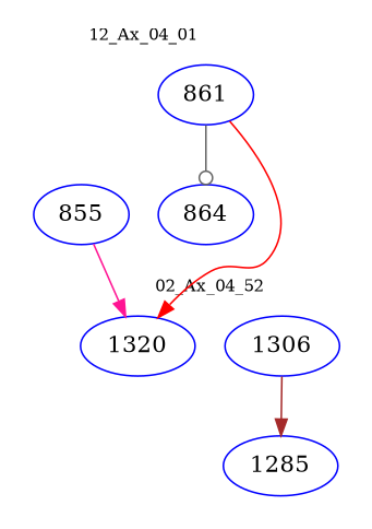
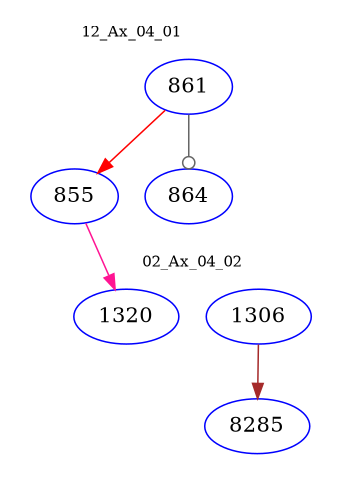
  digraph {
    node [color=blue]
    edge [arrowhead=normal]
    n1 [label=1306]
-   n2 [label=1285]
+   n2 [label=8285]
    n3 [label=1320]
    n4 [label=861]
    n5 [label=855]
    n6 [label=864]
    subgraph cluster_1 {
      color=white
      fontsize=10
-     label="02_Ax_04_52"
+     label="02_Ax_04_02"
      n1
      n2
      n3
    }
    subgraph cluster_2 {
      color=white
      fontsize=10
      label="12_Ax_04_01"
      n4
      n5
      n6
    }
    n1 -> n2 [color=brown]
-   n4 -> n3 [color=red]
+   n4 -> n5 [color=red]
    n4 -> n6 [arrowhead=odot color=gray40]
    n5 -> n3 [color=deeppink]
  }
